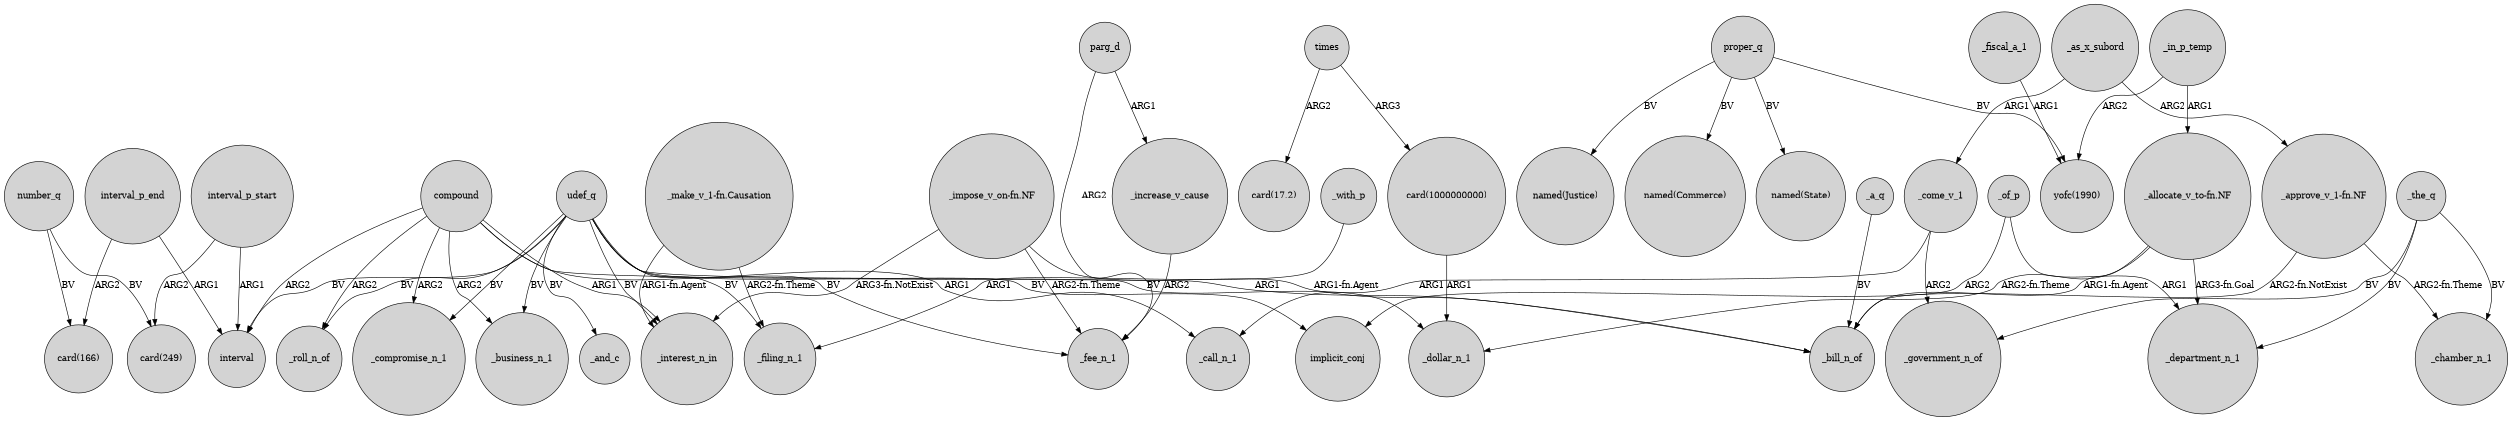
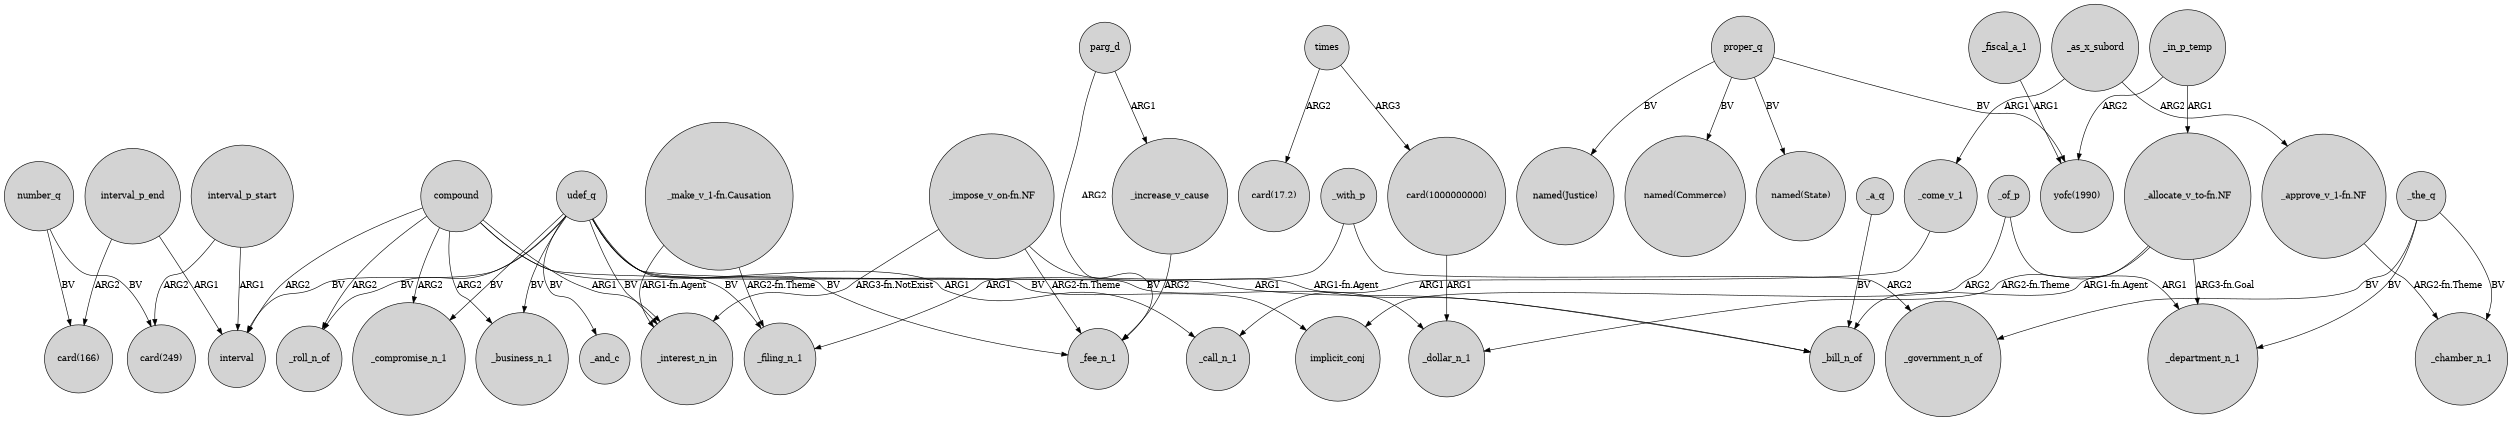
  digraph {
    node [shape=circle style=filled]
    interval_p_end
    "card(166)"
    interval
    udef_q
    _filing_n_1
    _interest_n_in
    _fee_n_1
    _dollar_n_1
    implicit_conj
    _roll_n_of
    _business_n_1
    _compromise_n_1
    _and_c
    _come_v_1
    _call_n_1
    "_impose_v_on-fn.NF"
    _bill_n_of
    compound
    number_q
    "card(249)"
    _a_q
    "_approve_v_1-fn.NF"
    _chamber_n_1
    "_allocate_v_to-fn.NF"
    _department_n_1
    _of_p
    interval_p_start
    times
    "card(17.2)"
    "card(1000000000)"
    _in_p_temp
    "yofc(1990)"
    proper_q
    "named(Justice)"
    "named(Commerce)"
    "named(State)"
    _with_p
    _government_n_of
    _the_q
    _as_x_subord
    parg_d
    _increase_v_cause
    _fiscal_a_1
    "_make_v_1-fn.Causation"
    interval_p_end -> "card(166)" [label=ARG2]
    interval_p_end -> interval [label=ARG1]
    udef_q -> interval [label=BV]
    udef_q -> _filing_n_1 [label=BV]
    udef_q -> _interest_n_in [label=BV]
    udef_q -> _fee_n_1 [label=BV]
    udef_q -> _dollar_n_1 [label=BV]
    udef_q -> implicit_conj [label=BV]
    udef_q -> _roll_n_of [label=BV]
    udef_q -> _business_n_1 [label=BV]
    udef_q -> _compromise_n_1 [label=BV]
    udef_q -> _and_c [label=BV]
    _come_v_1 -> _call_n_1 [label=ARG1]
    "_impose_v_on-fn.NF" -> _interest_n_in [label="ARG3-fn.NotExist"]
    "_impose_v_on-fn.NF" -> _fee_n_1 [label="ARG2-fn.Theme"]
    "_impose_v_on-fn.NF" -> _bill_n_of [label="ARG1-fn.Agent"]
    compound -> interval [label=ARG2]
    compound -> _interest_n_in [label=ARG1]
    compound -> _roll_n_of [label=ARG2]
    compound -> _business_n_1 [label=ARG2]
    compound -> _compromise_n_1 [label=ARG2]
    compound -> _call_n_1 [label=ARG1]
    compound -> _bill_n_of [label=ARG1]
    number_q -> "card(166)" [label=BV]
    number_q -> "card(249)" [label=BV]
    _a_q -> _bill_n_of [label=BV]
-   "_approve_v_1-fn.NF" -> _bill_n_of [label="ARG2-fn.NotExist"]
    "_approve_v_1-fn.NF" -> _chamber_n_1 [label="ARG2-fn.Theme"]
    "_allocate_v_to-fn.NF" -> _dollar_n_1 [label="ARG2-fn.Theme"]
    "_allocate_v_to-fn.NF" -> _bill_n_of [label="ARG1-fn.Agent"]
    "_allocate_v_to-fn.NF" -> _department_n_1 [label="ARG3-fn.Goal"]
    _of_p -> implicit_conj [label=ARG2]
    _of_p -> _department_n_1 [label=ARG1]
    interval_p_start -> interval [label=ARG1]
    interval_p_start -> "card(249)" [label=ARG2]
    times -> "card(17.2)" [label=ARG2]
    times -> "card(1000000000)" [label=ARG3]
    "card(1000000000)" -> _dollar_n_1 [label=ARG1]
    _in_p_temp -> "_allocate_v_to-fn.NF" [label=ARG1]
    _in_p_temp -> "yofc(1990)" [label=ARG2]
    proper_q -> "yofc(1990)" [label=BV]
    proper_q -> "named(Justice)" [label=BV]
    proper_q -> "named(Commerce)" [label=BV]
    proper_q -> "named(State)" [label=BV]
    _with_p -> _filing_n_1 [label=ARG1]
-   _come_v_1 -> _government_n_of [label=ARG2]
+   _with_p -> _government_n_of [label=ARG2]
    _the_q -> _chamber_n_1 [label=BV]
    _the_q -> _department_n_1 [label=BV]
    _the_q -> _government_n_of [label=BV]
    _as_x_subord -> _come_v_1 [label=ARG1]
    _as_x_subord -> "_approve_v_1-fn.NF" [label=ARG2]
    parg_d -> _fee_n_1 [label=ARG2]
    parg_d -> _increase_v_cause [label=ARG1]
    _increase_v_cause -> _fee_n_1 [label=ARG2]
    _fiscal_a_1 -> "yofc(1990)" [label=ARG1]
    "_make_v_1-fn.Causation" -> _filing_n_1 [label="ARG2-fn.Theme"]
    "_make_v_1-fn.Causation" -> _interest_n_in [label="ARG1-fn.Agent"]
  }
